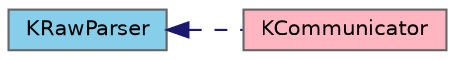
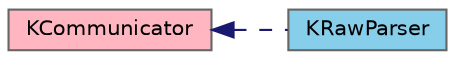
  digraph {
    rankdir=LR
    node [color=gray40 fontname=Helvetica fontsize=10 shape=record style=filled]
    n1 [fillcolor=lightpink height=0.2 label=KCommunicator width=0.4]
    n2 [fillcolor=skyblue height=0.2 label=KRawParser width=0.4]
-   n2 -> n1 [color=midnightblue dir=back fontname=Helvetica fontsize=10 labelfontname=Helvetica labelfontsize=10 style=dashed]
+   n1 -> n2 [color=midnightblue dir=back fontname=Helvetica fontsize=10 labelfontname=Helvetica labelfontsize=10 style=dashed]
  }
